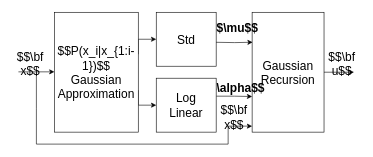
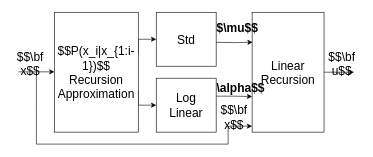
  <mxCell id="0" />
  <mxCell id="1" parent="0" />
  <mxCell id="2" style="edgeStyle=orthogonalEdgeStyle;rounded=0;orthogonalLoop=1;jettySize=auto;html=1;exitX=0;exitY=0.5;exitDx=0;exitDy=0;startArrow=classic;startFill=1;endArrow=none;endFill=0;entryX=0.167;entryY=0.98;entryDx=0;entryDy=0;entryPerimeter=0;" parent="1" edge="1" target="6"><mxGeometry relative="1" as="geometry"><mxPoint x="-10" y="119.8" as="targetPoint" /><mxPoint x="90" y="119.8" as="sourcePoint" /><Array as="points"><mxPoint x="30" y="119" /></Array></mxGeometry></mxCell>
  <mxCell id="3" style="edgeStyle=orthogonalEdgeStyle;rounded=0;orthogonalLoop=1;jettySize=auto;html=1;exitX=1;exitY=0.25;exitDx=0;exitDy=0;entryX=0;entryY=0.5;entryDx=0;entryDy=0;" edge="1" parent="1" target="12"><mxGeometry relative="1" as="geometry"><mxPoint x="230" y="90" as="sourcePoint" /><Array as="points"><mxPoint x="230" y="65" /></Array></mxGeometry></mxCell>
  <mxCell id="4" style="edgeStyle=orthogonalEdgeStyle;rounded=0;orthogonalLoop=1;jettySize=auto;html=1;exitX=1;exitY=0.75;exitDx=0;exitDy=0;entryX=0;entryY=0.5;entryDx=0;entryDy=0;" edge="1" parent="1" target="13"><mxGeometry relative="1" as="geometry"><mxPoint x="230" y="150" as="sourcePoint" /><Array as="points"><mxPoint x="230" y="175" /></Array></mxGeometry></mxCell>
- <mxCell id="5" value="&lt;div style=&quot;font-size: 20px;&quot;&gt;&lt;font style=&quot;font-size: 20px;&quot;&gt;$$P(x_i|x_{1:i-1})$$&lt;/font&gt;&lt;/div&gt;&lt;div style=&quot;font-size: 20px;&quot;&gt;&lt;font style=&quot;font-size: 20px;&quot;&gt;Gaussian&lt;br&gt;Approximation&lt;br&gt;&lt;/font&gt;&lt;/div&gt;" style="rounded=0;whiteSpace=wrap;html=1;fillColor=#FFFFFF;" parent="1" vertex="1"><mxGeometry x="90" y="20" width="140" height="200" as="geometry" /></mxCell>
+ <mxCell id="5" value="&lt;div style=&quot;font-size: 20px;&quot;&gt;&lt;font style=&quot;font-size: 20px;&quot;&gt;$$P(x_i|x_{1:i-1})$$&lt;/font&gt;&lt;/div&gt;&lt;div style=&quot;font-size: 20px;&quot;&gt;&lt;font style=&quot;font-size: 20px;&quot;&gt;Recursion&lt;br&gt;Approximation&lt;br&gt;&lt;/font&gt;&lt;/div&gt;" style="rounded=0;whiteSpace=wrap;html=1;fillColor=#FFFFFF;" parent="1" vertex="1"><mxGeometry x="90" y="20" width="140" height="200" as="geometry" /></mxCell>
  <mxCell id="6" value="&lt;font size=&quot;1&quot;&gt;&lt;span style=&quot;font-size: 20px;&quot;&gt;$$\bf x$$&lt;/span&gt;&lt;/font&gt;" style="text;html=1;align=center;verticalAlign=middle;whiteSpace=wrap;rounded=0;fontStyle=0" parent="1" vertex="1"><mxGeometry x="20" y="90" width="60" height="30" as="geometry" /></mxCell>
  <mxCell id="7" value="&lt;span style=&quot;font-size: 20px;&quot;&gt;$$\bf u$$&lt;/span&gt;" style="text;html=1;align=center;verticalAlign=middle;whiteSpace=wrap;rounded=0;" parent="1" vertex="1"><mxGeometry x="540" y="90" width="60" height="30" as="geometry" /></mxCell>
  <mxCell id="8" style="edgeStyle=orthogonalEdgeStyle;rounded=0;orthogonalLoop=1;jettySize=auto;html=1;exitX=1;exitY=0.5;exitDx=0;exitDy=0;" edge="1" parent="1" source="9"><mxGeometry relative="1" as="geometry"><mxPoint x="590" y="119.923" as="targetPoint" /></mxGeometry></mxCell>
- <mxCell id="9" value="&lt;div style=&quot;font-size: 20px;&quot;&gt;&lt;font style=&quot;font-size: 20px;&quot;&gt;Gaussian&lt;/font&gt;&lt;/div&gt;&lt;div style=&quot;font-size: 20px;&quot;&gt;&lt;font style=&quot;font-size: 20px;&quot;&gt;&lt;font style=&quot;font-size: 20px;&quot;&gt;Recursion&lt;/font&gt;&lt;font style=&quot;font-size: 20px;&quot;&gt;&lt;br&gt;&lt;/font&gt;&lt;/font&gt;&lt;/div&gt;" style="rounded=0;whiteSpace=wrap;html=1;" parent="1" vertex="1"><mxGeometry x="420" y="20" width="120" height="200" as="geometry" /></mxCell>
+ <mxCell id="9" value="&lt;div style=&quot;font-size: 20px;&quot;&gt;&lt;font style=&quot;font-size: 20px;&quot;&gt;Linear&lt;/font&gt;&lt;/div&gt;&lt;div style=&quot;font-size: 20px;&quot;&gt;&lt;font style=&quot;font-size: 20px;&quot;&gt;&lt;font style=&quot;font-size: 20px;&quot;&gt;Recursion&lt;/font&gt;&lt;font style=&quot;font-size: 20px;&quot;&gt;&lt;br&gt;&lt;/font&gt;&lt;/font&gt;&lt;/div&gt;" style="rounded=0;whiteSpace=wrap;html=1;" parent="1" vertex="1"><mxGeometry x="420" y="20" width="120" height="200" as="geometry" /></mxCell>
  <mxCell id="10" value="&lt;font size=&quot;1&quot;&gt;&lt;b style=&quot;font-size: 20px;&quot;&gt;$$\mu$$&lt;/b&gt;&lt;/font&gt;" style="text;html=1;align=center;verticalAlign=middle;whiteSpace=wrap;rounded=0;" parent="1" vertex="1"><mxGeometry x="360" y="30" width="60" height="30" as="geometry" /></mxCell>
  <mxCell id="11" value="&lt;font size=&quot;1&quot;&gt;&lt;b style=&quot;font-size: 20px;&quot;&gt;$$\alpha$$&lt;/b&gt;&lt;/font&gt;" style="text;html=1;align=center;verticalAlign=middle;whiteSpace=wrap;rounded=0;" parent="1" vertex="1"><mxGeometry x="360" y="130" width="60" height="30" as="geometry" /></mxCell>
  <mxCell id="12" value="&lt;font style=&quot;font-size: 20px;&quot;&gt;Std&lt;/font&gt;" style="rounded=0;whiteSpace=wrap;html=1;" vertex="1" parent="1"><mxGeometry x="260" y="20" width="100" height="90" as="geometry" /></mxCell>
  <mxCell id="13" value="&lt;div style=&quot;font-size: 20px;&quot;&gt;&lt;font style=&quot;font-size: 20px;&quot;&gt;Log&lt;/font&gt;&lt;/div&gt;&lt;div style=&quot;font-size: 20px;&quot;&gt;&lt;font style=&quot;font-size: 20px;&quot;&gt;Linear&lt;/font&gt;&lt;/div&gt;" style="rounded=0;whiteSpace=wrap;html=1;" vertex="1" parent="1"><mxGeometry x="260" y="130" width="100" height="90" as="geometry" /></mxCell>
  <mxCell id="14" style="edgeStyle=orthogonalEdgeStyle;rounded=0;orthogonalLoop=1;jettySize=auto;html=1;exitX=1;exitY=0.75;exitDx=0;exitDy=0;entryX=0.007;entryY=0.337;entryDx=0;entryDy=0;entryPerimeter=0;" edge="1" parent="1"><mxGeometry relative="1" as="geometry"><mxPoint x="360" y="70.11" as="sourcePoint" /><mxPoint x="420.84" y="70.01" as="targetPoint" /></mxGeometry></mxCell>
  <mxCell id="15" style="edgeStyle=orthogonalEdgeStyle;rounded=0;orthogonalLoop=1;jettySize=auto;html=1;exitX=1;exitY=0.5;exitDx=0;exitDy=0;entryX=-0.003;entryY=0.778;entryDx=0;entryDy=0;entryPerimeter=0;" edge="1" parent="1"><mxGeometry relative="1" as="geometry"><mxPoint x="360.36" y="160" as="sourcePoint" /><mxPoint x="420" y="160.6" as="targetPoint" /><Array as="points"><mxPoint x="390.36" y="160" /></Array></mxGeometry></mxCell>
  <mxCell id="16" value="" style="endArrow=classic;html=1;rounded=0;entryX=0;entryY=0.95;entryDx=0;entryDy=0;entryPerimeter=0;" edge="1" parent="1" target="9"><mxGeometry width="50" height="50" relative="1" as="geometry"><mxPoint x="60" y="120" as="sourcePoint" /><mxPoint x="420" y="191.4" as="targetPoint" /><Array as="points"><mxPoint x="60" y="180" /><mxPoint x="60" y="240" /><mxPoint x="380" y="240" /><mxPoint x="380" y="210" /></Array></mxGeometry></mxCell>
  <mxCell id="17" value="&lt;font size=&quot;1&quot;&gt;&lt;span style=&quot;font-size: 20px;&quot;&gt;$$\bf x$$&lt;/span&gt;&lt;/font&gt;" style="text;html=1;align=center;verticalAlign=middle;whiteSpace=wrap;rounded=0;" vertex="1" parent="1"><mxGeometry x="360" y="180" width="60" height="30" as="geometry" /></mxCell>
